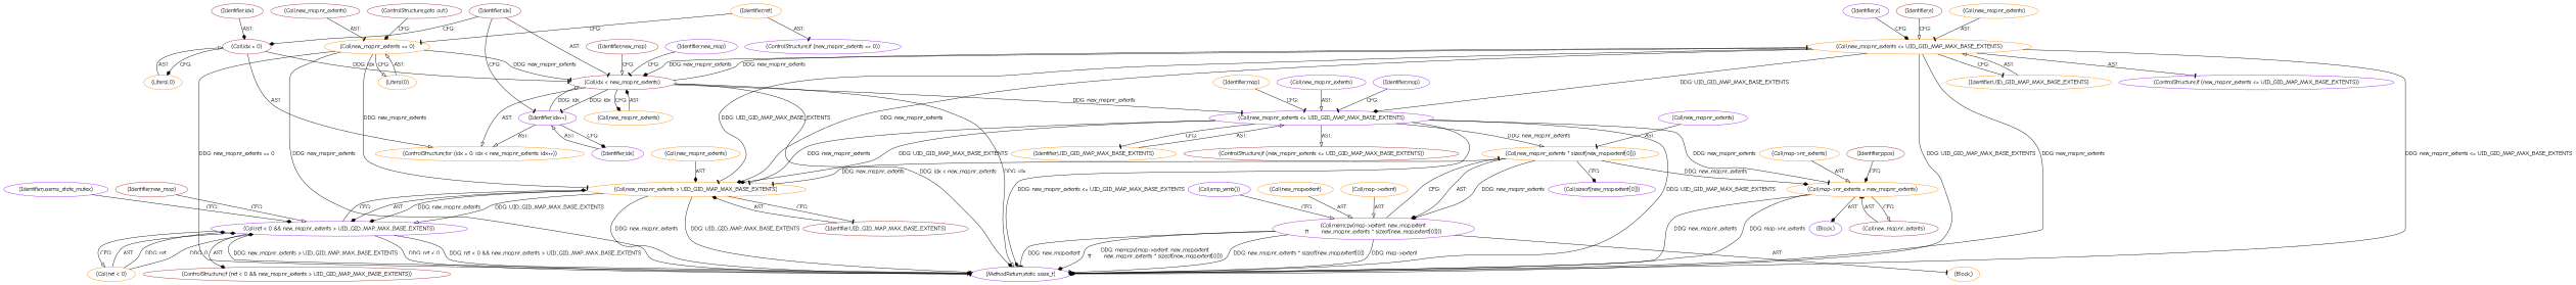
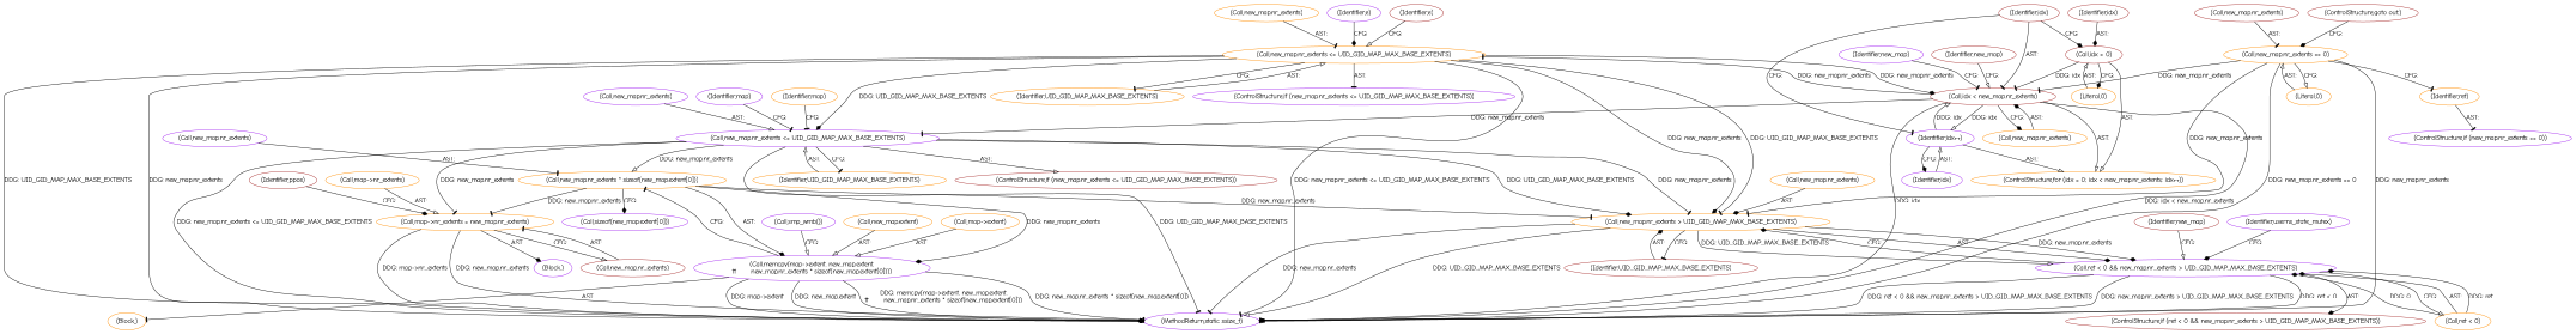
  digraph {
    fontname="Comic Neue"
    node [color=darkorange fontname="Comic Neue"]
    edge [arrowhead=diamond fontname="Comic Neue"]
    n1 [label="(Call,new_map.nr_extents * sizeof(new_map.extent[0]))"]
    n2 [color=purple label="(Call,memcpy(map->extent, new_map.extent,\n\t\t       new_map.nr_extents * sizeof(new_map.extent[0])))"]
    n3 [label="(Call,map->nr_extents = new_map.nr_extents)"]
    n4 [label="(Call,new_map.nr_extents > UID_GID_MAP_MAX_BASE_EXTENTS)"]
    n5 [color=purple label="(Call,sizeof(new_map.extent[0]))"]
    n6 [color=purple label="(MethodReturn,static ssize_t)"]
    n7 [label="(Block,)"]
    n8 [color=brown label="(Call,new_map.nr_extents)"]
    n9 [color=purple label="(Block,)"]
    n10 [color=purple label="(Call,ret < 0 && new_map.nr_extents > UID_GID_MAP_MAX_BASE_EXTENTS)"]
    n11 [color=brown label="(Identifier,UID_GID_MAP_MAX_BASE_EXTENTS)"]
    n12 [color=purple label="(Call,new_map.nr_extents <= UID_GID_MAP_MAX_BASE_EXTENTS)"]
    n13 [color=brown label="(ControlStructure,if (new_map.nr_extents <= UID_GID_MAP_MAX_BASE_EXTENTS))"]
    n14 [label="(Identifier,UID_GID_MAP_MAX_BASE_EXTENTS)"]
    n15 [color=brown label="(Call,idx < new_map.nr_extents)"]
    n16 [color=purple label="(Identifier,idx++)"]
    n17 [label="(Call,new_map.nr_extents <= UID_GID_MAP_MAX_BASE_EXTENTS)"]
    n18 [label="(Call,new_map.nr_extents)"]
    n19 [label="(ControlStructure,for (idx = 0; idx < new_map.nr_extents; idx++))"]
    n20 [color=purple label="(Identifier,idx)"]
    n21 [label="(Identifier,UID_GID_MAP_MAX_BASE_EXTENTS)"]
    n22 [color=purple label="(ControlStructure,if (new_map.nr_extents <= UID_GID_MAP_MAX_BASE_EXTENTS))"]
    n23 [color=brown label="(Call,idx = 0)"]
    n24 [label="(Literal,0)"]
    n25 [label="(Call,new_map.nr_extents == 0)"]
    n26 [label="(Literal,0)"]
    n27 [color=purple label="(ControlStructure,if (new_map.nr_extents == 0))"]
    n28 [label="(Call,ret < 0)"]
    n29 [color=brown label="(ControlStructure,if (ret < 0 && new_map.nr_extents > UID_GID_MAP_MAX_BASE_EXTENTS))"]
    n30 [color=brown label="(Call,new_map.nr_extents)"]
    n31 [label="(Call,map->extent)"]
    n32 [color=purple label="(Call,new_map.nr_extents)"]
    n33 [label="(Call,new_map.nr_extents)"]
    n34 [label="(Identifier,ret)"]
    n35 [color=brown label="(Identifier,new_map)"]
    n36 [color=brown label="(Identifier,new_map)"]
    n37 [color=brown label="(Identifier,idx)"]
    n38 [color=purple label="(Identifier,e)"]
    n39 [label="(Call,map->nr_extents)"]
    n40 [color=brown label="(Identifier,ppos)"]
    n41 [color=purple label="(Identifier,new_map)"]
    n42 [label="(Identifier,map)"]
    n43 [color=purple label="(Identifier,userns_state_mutex)"]
    n44 [color=purple label="(Call,new_map.nr_extents)"]
    n45 [color=brown label="(Identifier,e)"]
    n46 [color=brown label="(Identifier,idx)"]
    n47 [color=purple label="(Call,smp_wmb())"]
    n48 [label="(Call,new_map.extent)"]
    n49 [label="(Call,new_map.nr_extents)"]
    n50 [color=brown label="(ControlStructure,goto out;)"]
    n51 [color=purple label="(Identifier,map)"]
    n1 -> n2 [label="AST: "]
    n1 -> n2 [label="DDG: new_map.nr_extents"]
-   n1 -> n3 [label="DDG: new_map.nr_extents"]
+   n1 -> n3 [arrowhead=tee label="DDG: new_map.nr_extents"]
    n1 -> n4 [arrowhead=tee label="DDG: new_map.nr_extents"]
    n1 -> n5 [label="CFG: "]
    n2 -> n1 [arrowhead=tee label="CFG: "]
    n2 -> n6 [arrowhead=tee label="DDG: new_map.nr_extents * sizeof(new_map.extent[0])"]
    n2 -> n6 [label="DDG: map->extent"]
    n2 -> n6 [arrowhead=tee label="DDG: new_map.extent"]
    n2 -> n6 [label="DDG: memcpy(map->extent, new_map.extent,\n\t\t       new_map.nr_extents * sizeof(new_map.extent[0]))"]
    n2 -> n7 [arrowhead=tee label="AST: "]
    n3 -> n6 [arrowhead=onormal label="DDG: new_map.nr_extents"]
    n3 -> n6 [label="DDG: map->nr_extents"]
    n3 -> n8 [arrowhead=onormal label="CFG: "]
    n3 -> n9 [label="AST: "]
    n4 -> n6 [arrowhead=tee label="DDG: new_map.nr_extents"]
    n4 -> n6 [arrowhead=onormal label="DDG: UID_GID_MAP_MAX_BASE_EXTENTS"]
    n4 -> n10 [label="AST: "]
    n4 -> n10 [label="DDG: new_map.nr_extents"]
    n4 -> n10 [arrowhead=onormal label="DDG: UID_GID_MAP_MAX_BASE_EXTENTS"]
    n4 -> n11 [arrowhead=tee label="CFG: "]
    n8 -> n3 [arrowhead=tee label="AST: "]
    n10 -> n4 [label="CFG: "]
    n10 -> n6 [arrowhead=tee label="DDG: ret < 0"]
    n10 -> n6 [arrowhead=tee label="DDG: ret < 0 && new_map.nr_extents > UID_GID_MAP_MAX_BASE_EXTENTS"]
    n10 -> n6 [label="DDG: new_map.nr_extents > UID_GID_MAP_MAX_BASE_EXTENTS"]
    n10 -> n28 [arrowhead=onormal label="CFG: "]
    n10 -> n29 [label="AST: "]
    n11 -> n4 [label="AST: "]
    n12 -> n1 [arrowhead=onormal label="DDG: new_map.nr_extents"]
    n12 -> n3 [arrowhead=tee label="DDG: new_map.nr_extents"]
    n12 -> n4 [arrowhead=tee label="DDG: new_map.nr_extents"]
    n12 -> n4 [label="DDG: UID_GID_MAP_MAX_BASE_EXTENTS"]
    n12 -> n6 [label="DDG: new_map.nr_extents <= UID_GID_MAP_MAX_BASE_EXTENTS"]
    n12 -> n6 [arrowhead=tee label="DDG: UID_GID_MAP_MAX_BASE_EXTENTS"]
    n12 -> n13 [arrowhead=onormal label="AST: "]
    n12 -> n14 [arrowhead=tee label="CFG: "]
    n14 -> n12 [arrowhead=onormal label="AST: "]
    n15 -> n6 [arrowhead=onormal label="DDG: idx"]
    n15 -> n6 [label="DDG: idx < new_map.nr_extents"]
    n15 -> n12 [arrowhead=tee label="DDG: new_map.nr_extents"]
-   n15 -> n16 [arrowhead=tee label="DDG: idx"]
+   n15 -> n16 [arrowhead=onormal label="DDG: idx"]
    n15 -> n17 [arrowhead=tee label="DDG: new_map.nr_extents"]
    n15 -> n18 [label="CFG: "]
    n15 -> n19 [arrowhead=onormal label="AST: "]
    n16 -> n15 [arrowhead=onormal label="DDG: idx"]
    n16 -> n19 [arrowhead=onormal label="AST: "]
    n16 -> n20 [label="CFG: "]
    n17 -> n4 [label="DDG: new_map.nr_extents"]
    n17 -> n4 [arrowhead=tee label="DDG: UID_GID_MAP_MAX_BASE_EXTENTS"]
    n17 -> n6 [arrowhead=onormal label="DDG: new_map.nr_extents"]
    n17 -> n6 [arrowhead=tee label="DDG: new_map.nr_extents <= UID_GID_MAP_MAX_BASE_EXTENTS"]
    n17 -> n6 [label="DDG: UID_GID_MAP_MAX_BASE_EXTENTS"]
    n17 -> n12 [label="DDG: UID_GID_MAP_MAX_BASE_EXTENTS"]
    n17 -> n15 [label="DDG: new_map.nr_extents"]
    n17 -> n21 [arrowhead=tee label="CFG: "]
    n17 -> n22 [arrowhead=tee label="AST: "]
    n18 -> n15 [label="AST: "]
    n20 -> n16 [arrowhead=onormal label="AST: "]
    n21 -> n17 [arrowhead=onormal label="AST: "]
    n23 -> n15 [arrowhead=tee label="DDG: idx"]
    n23 -> n19 [arrowhead=onormal label="AST: "]
    n23 -> n24 [label="CFG: "]
    n24 -> n23 [arrowhead=onormal label="AST: "]
    n25 -> n4 [arrowhead=tee label="DDG: new_map.nr_extents"]
    n25 -> n6 [arrowhead=onormal label="DDG: new_map.nr_extents"]
    n25 -> n6 [arrowhead=onormal label="DDG: new_map.nr_extents == 0"]
    n25 -> n15 [arrowhead=tee label="DDG: new_map.nr_extents"]
    n25 -> n26 [arrowhead=onormal label="CFG: "]
    n26 -> n25 [arrowhead=onormal label="AST: "]
    n28 -> n10 [label="AST: "]
    n28 -> n10 [label="DDG: ret"]
    n28 -> n10 [label="DDG: 0"]
    n30 -> n25 [arrowhead=tee label="AST: "]
    n31 -> n2 [arrowhead=onormal label="AST: "]
    n32 -> n1 [arrowhead=tee label="AST: "]
    n33 -> n17 [arrowhead=tee label="AST: "]
-   n34 -> n25 [arrowhead=tee label="CFG: "]
+   n25 -> n34 [arrowhead=tee label="CFG: "]
    n34 -> n27 [arrowhead=tee label="AST: "]
    n35 -> n15 [arrowhead=onormal label="CFG: "]
    n36 -> n10 [arrowhead=onormal label="CFG: "]
    n37 -> n23 [label="AST: "]
    n38 -> n17 [label="CFG: "]
    n39 -> n3 [arrowhead=onormal label="AST: "]
    n40 -> n3 [label="CFG: "]
    n41 -> n15 [arrowhead=tee label="CFG: "]
    n42 -> n12 [arrowhead=tee label="CFG: "]
    n43 -> n10 [label="CFG: "]
    n44 -> n12 [arrowhead=onormal label="AST: "]
    n45 -> n17 [arrowhead=onormal label="CFG: "]
    n46 -> n15 [arrowhead=tee label="AST: "]
    n46 -> n16 [arrowhead=tee label="CFG: "]
    n46 -> n23 [label="CFG: "]
    n47 -> n2 [arrowhead=onormal label="CFG: "]
    n48 -> n2 [arrowhead=onormal label="AST: "]
    n49 -> n4 [label="AST: "]
    n50 -> n25 [label="CFG: "]
    n51 -> n12 [arrowhead=tee label="CFG: "]
  }
